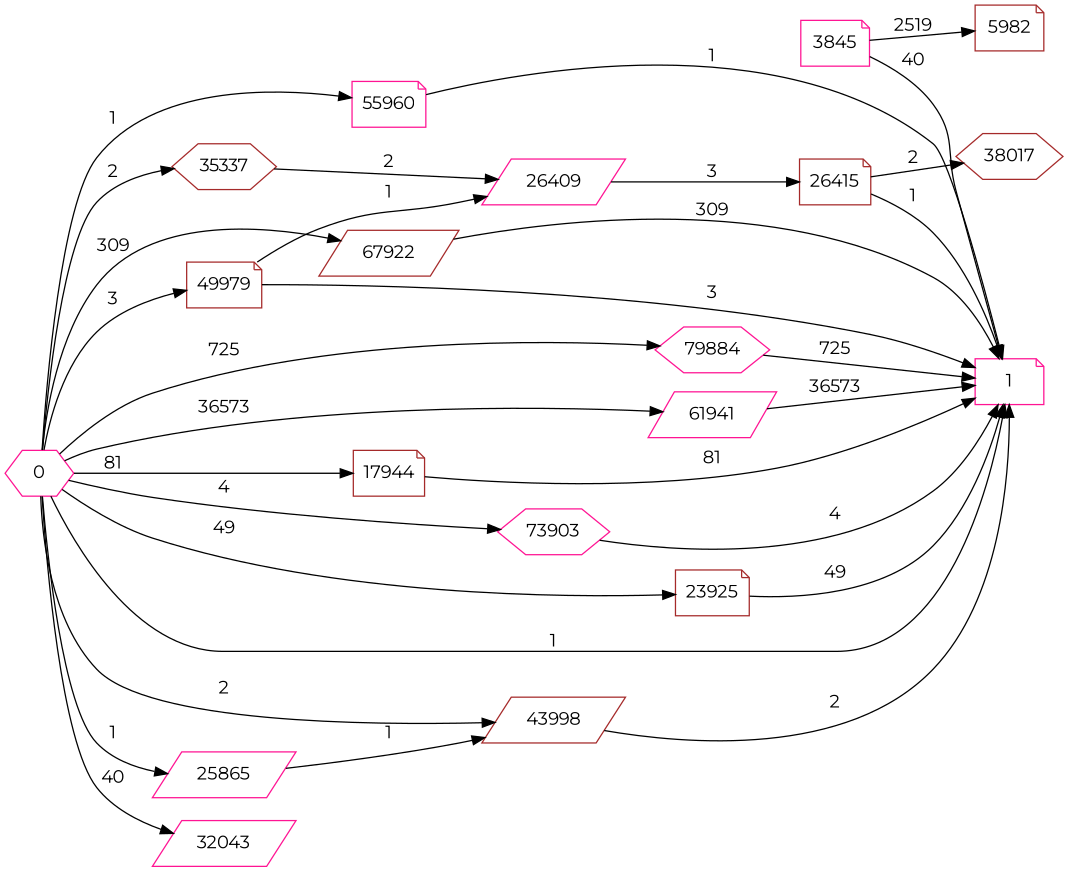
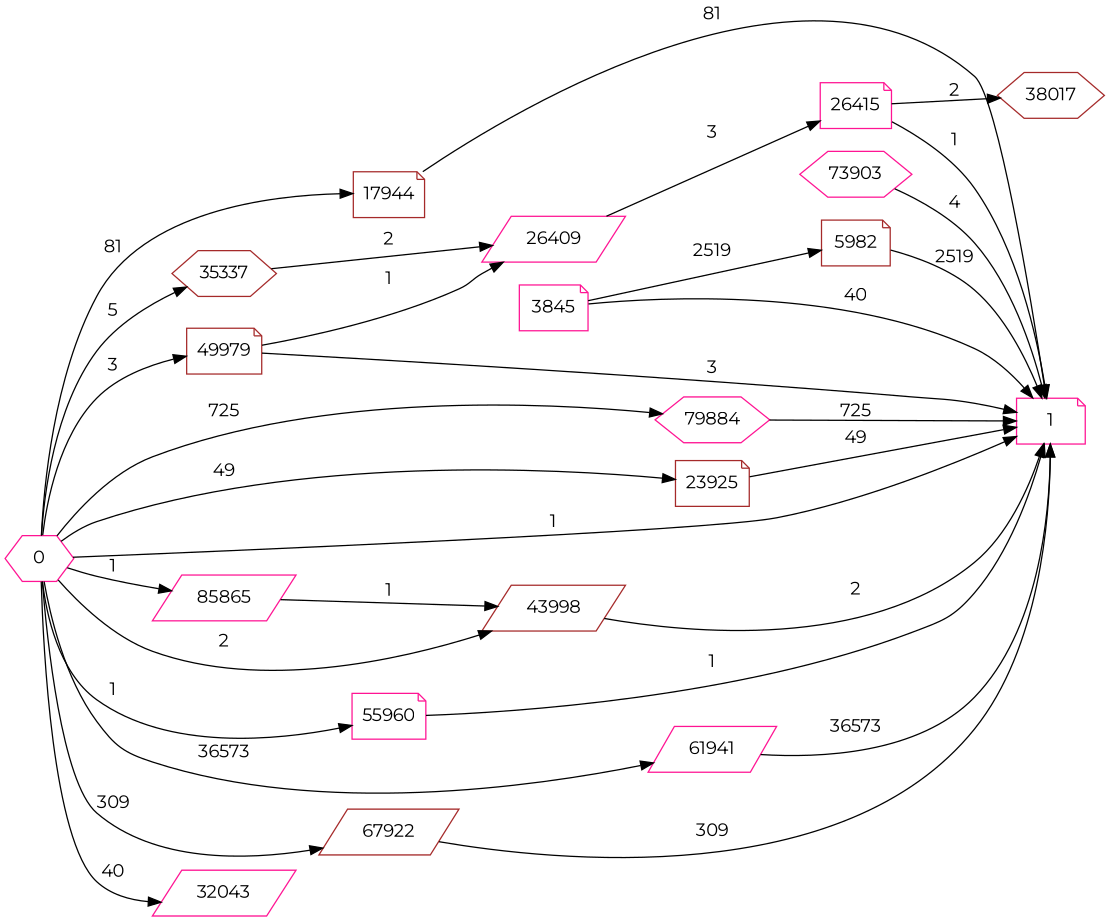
  digraph {
    fontname=Montserrat
    rankdir=LR
    node [color=deeppink fontname=Montserrat shape=note]
    edge [fontname=Montserrat]
    3845
    1
    5982 [color=brown]
    17944 [color=brown]
    23925 [color=brown]
    26409 [shape=parallelogram]
-   26415 [color=brown]
+   26415
    38017 [color=brown shape=hexagon]
    32043 [shape=parallelogram]
    35337 [color=brown shape=hexagon]
    43998 [color=brown shape=parallelogram]
    49979 [color=brown]
    55960
    61941 [shape=parallelogram]
    67922 [color=brown shape=parallelogram]
    73903 [shape=hexagon]
    79884 [shape=hexagon]
-   85865 [shape=parallelogram label=25865]
+   85865 [shape=parallelogram]
    0 [shape=hexagon]
    3845 -> 1 [label=40]
    3845 -> 5982 [label=2519]
+   5982 -> 1 [label=2519]
    17944 -> 1 [label=81]
    23925 -> 1 [label=49]
    26409 -> 26415 [label=3]
    26415 -> 1 [label=1]
    26415 -> 38017 [label=2]
    35337 -> 26409 [label=2]
    43998 -> 1 [label=2]
    49979 -> 1 [label=3]
    49979 -> 26409 [label=1]
    55960 -> 1 [label=1]
    61941 -> 1 [label=36573]
    67922 -> 1 [label=309]
    73903 -> 1 [label=4]
    79884 -> 1 [label=725]
    85865 -> 43998 [label=1]
    0 -> 1 [label=1]
    0 -> 17944 [label=81]
    0 -> 23925 [label=49]
    0 -> 32043 [label=40]
-   0 -> 35337 [label=2]
+   0 -> 35337 [label=5]
    0 -> 43998 [label=2]
    0 -> 49979 [label=3]
    0 -> 55960 [label=1]
    0 -> 61941 [label=36573]
    0 -> 67922 [label=309]
-   0 -> 73903 [label=4]
    0 -> 79884 [label=725]
    0 -> 85865 [label=1]
  }
